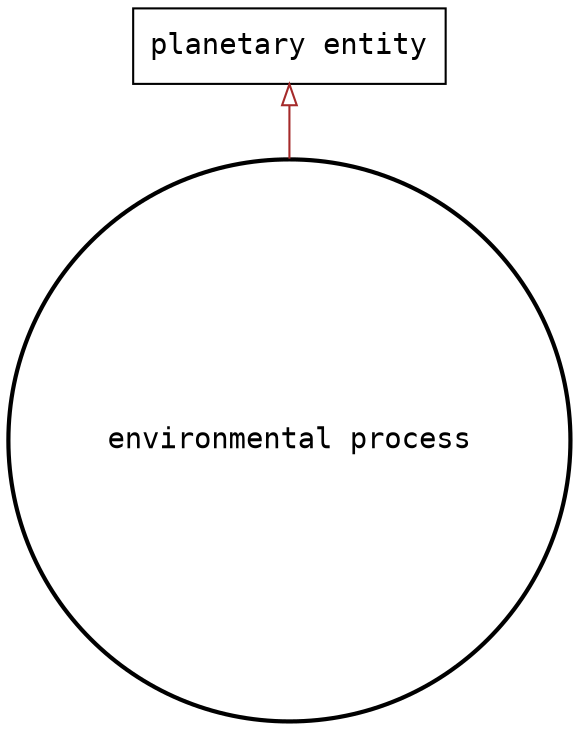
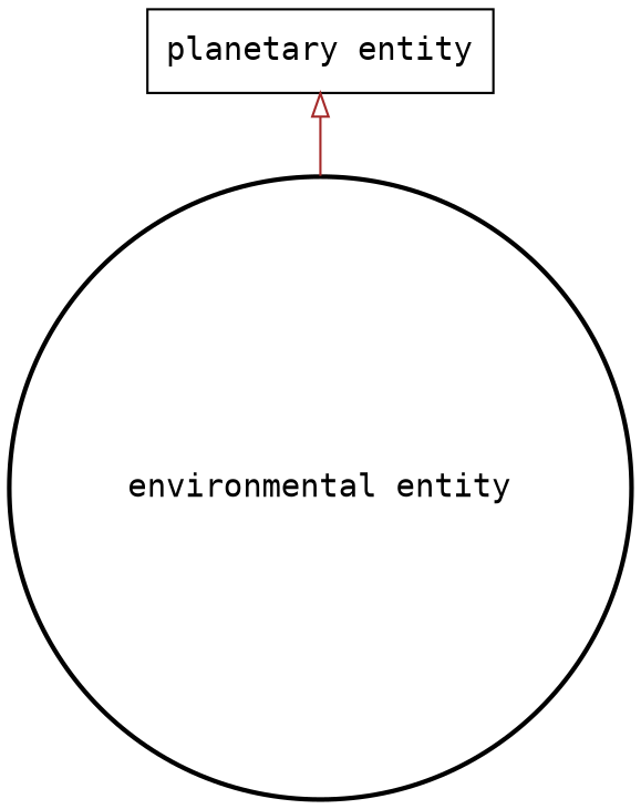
  digraph {
    fontsize=32
    penwidth=5
    fontname="DejaVu Sans Mono"
    node [color=black fontname="DejaVu Sans Mono"]
-   n1 [label=" environmental process " shape=circle style=bold]
+   n1 [label="environmental entity" shape=circle style=bold]
    "planetary entity" [shape=box]
    "planetary entity" -> n1 [arrowtail=onormal color=brown dir=back fontcolor=darkgray fontname="DejaVu Sans Mono"]
  }
